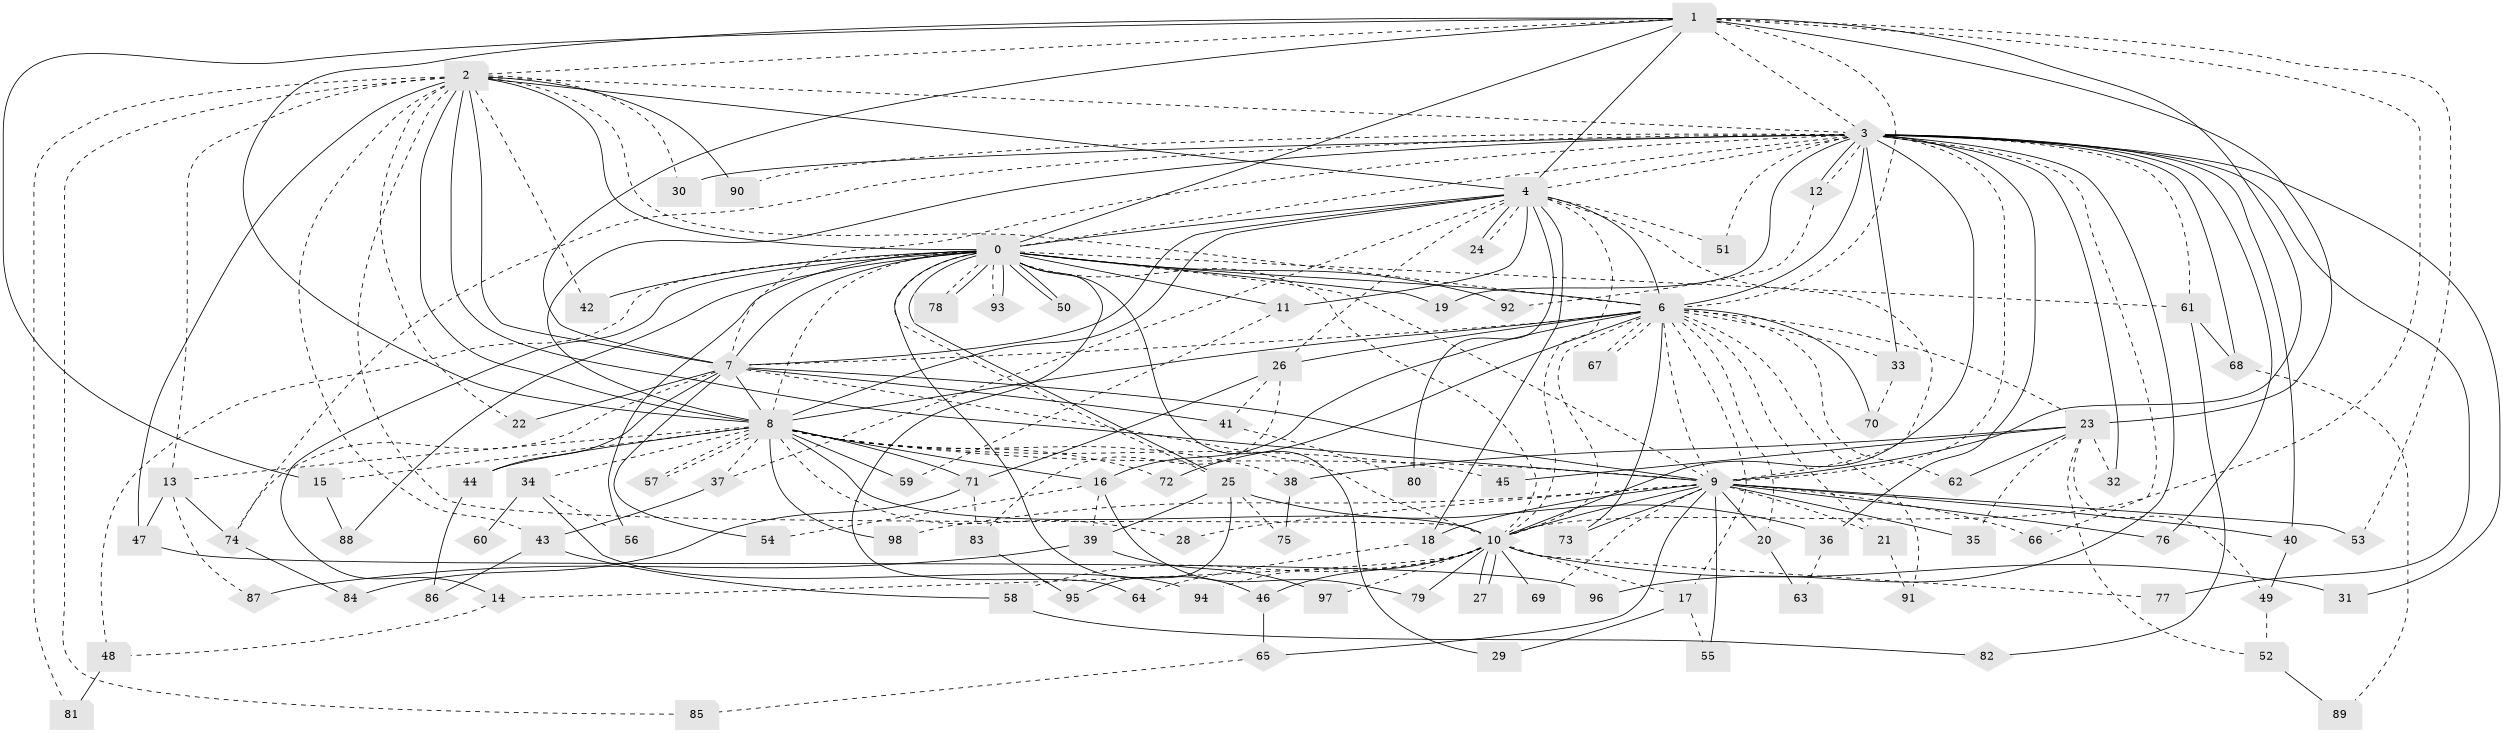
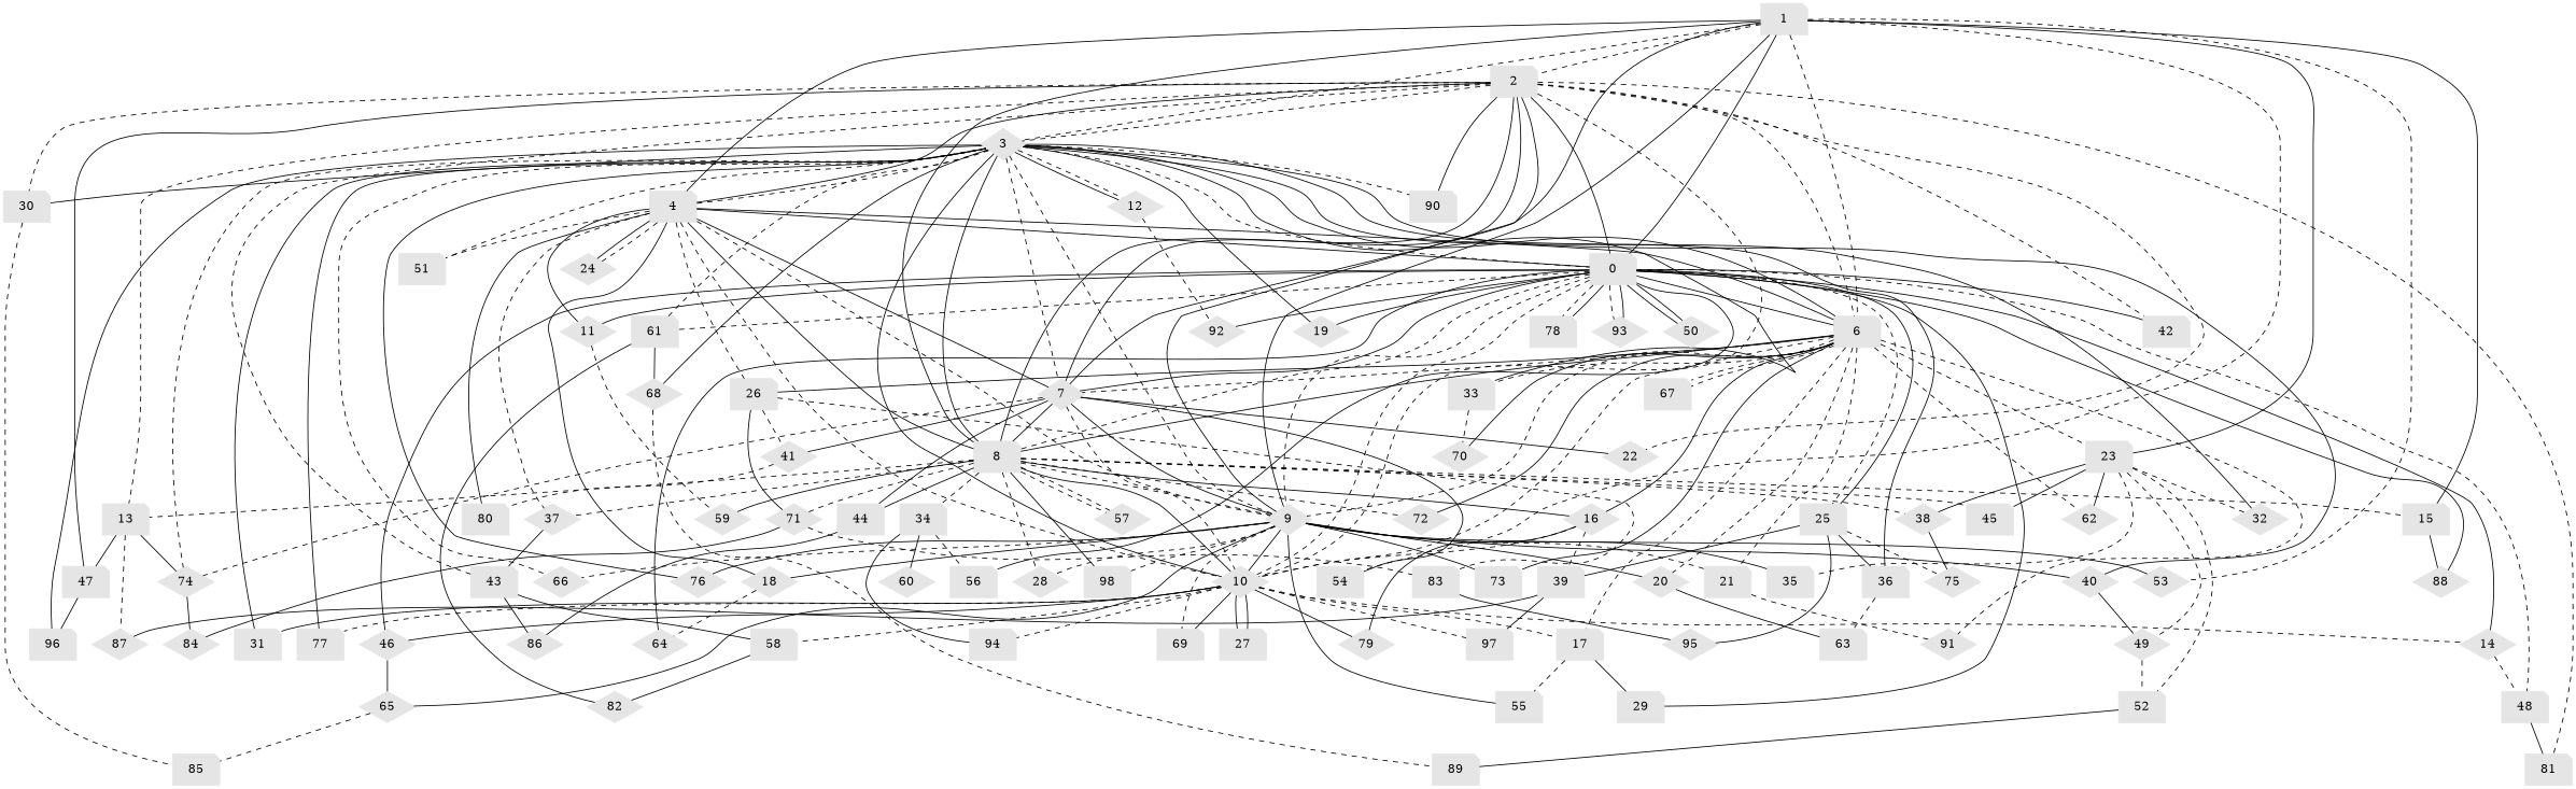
  graph {
    node [color=gray90 shape=note style=filled]
    edge [style=solid]
    1
    2
    3 [shape=diamond]
    4
    n5 [label=0]
    6
    7 [shape=diamond]
    8
    9 [shape=diamond]
    10 [shape=diamond]
    15
    23
    53 [shape=diamond]
    13
    22 [shape=diamond]
    30
    42
    43
    47
    81
    85
    90
    12 [shape=diamond]
    19 [shape=diamond]
    31
    32 [shape=diamond]
    33
    36
    40 [shape=diamond]
    51
    61
    66 [shape=diamond]
    68 [shape=diamond]
    76 [shape=diamond]
    77
    96
    74 [shape=diamond]
    11 [shape=diamond]
    18 [shape=diamond]
    24 [shape=diamond]
    26
    37 [shape=diamond]
    80
    14 [shape=diamond]
    25
    29
    46 [shape=diamond]
    48
    50 [shape=diamond]
    56
    64 [shape=diamond]
    78
    88 [shape=diamond]
    92 [shape=diamond]
    93 [shape=diamond]
    16 [shape=diamond]
    17
    20 [shape=diamond]
    21
    62 [shape=diamond]
    67
    70 [shape=diamond]
    72 [shape=diamond]
    73
    91 [shape=diamond]
    41 [shape=diamond]
    44
    54
    34
    28 [shape=diamond]
    38 [shape=diamond]
    45
    57 [shape=diamond]
    59 [shape=diamond]
    71 [shape=diamond]
    98
    35
    55
    65 [shape=diamond]
    69
    27
    58
    79 [shape=diamond]
    94
    97
    49 [shape=diamond]
    52
    87 [shape=diamond]
    86 [shape=diamond]
    60 [shape=diamond]
    63
    82 [shape=diamond]
    89
    83
    39
    75 [shape=diamond]
    95 [shape=diamond]
    84 [shape=diamond]
    1 -- 2 [style=dashed]
    1 -- 3 [style=dashed]
    1 -- 4
    1 -- n5
    1 -- 6 [style=dashed]
    1 -- 7
    1 -- 8
    1 -- 9
    1 -- 10 [style=dashed]
    1 -- 15
    1 -- 23
    1 -- 53 [style=dashed]
    2 -- 3 [style=dashed]
    2 -- 4
    2 -- n5
    2 -- 6 [style=dashed]
    2 -- 7
    2 -- 8
    2 -- 9
    2 -- 10 [style=dashed]
    2 -- 13 [style=dashed]
    2 -- 22 [style=dashed]
    2 -- 30 [style=dashed]
    2 -- 42 [style=dashed]
    2 -- 43 [style=dashed]
    2 -- 47
    2 -- 81 [style=dashed]
-   2 -- 85 [style=dashed]
+   30 -- 85 [style=dashed]
    2 -- 90
    3 -- 4 [style=dashed]
    3 -- n5 [style=dashed]
    3 -- 6
    3 -- 7 [style=dashed]
    3 -- 8
    3 -- 9 [style=dashed]
    3 -- 10
    3 -- 30
    3 -- 90 [style=dashed]
    3 -- 12
    3 -- 12 [style=dashed]
    3 -- 19
    3 -- 31
    3 -- 32
    3 -- 33
    3 -- 36
    3 -- 40
    3 -- 51 [style=dashed]
    3 -- 61 [style=dashed]
    3 -- 66 [style=dashed]
    3 -- 68
    3 -- 76
    3 -- 77
    3 -- 96
    3 -- 74 [style=dashed]
    4 -- n5
    4 -- 6
    4 -- 7
    4 -- 8
    4 -- 9 [style=dashed]
    4 -- 10 [style=dashed]
    4 -- 51 [style=dashed]
    4 -- 11
    4 -- 18
    4 -- 24
    4 -- 24 [style=dashed]
    4 -- 26 [style=dashed]
    4 -- 37 [style=dashed]
    4 -- 80
    n5 -- 6
    n5 -- 7
    n5 -- 8 [style=dashed]
    n5 -- 9 [style=dashed]
    n5 -- 10 [style=dashed]
    n5 -- 42
    n5 -- 19
    n5 -- 61 [style=dashed]
    n5 -- 11
    n5 -- 14
    n5 -- 25 [style=dashed]
    n5 -- 25
    n5 -- 29
    n5 -- 46
    n5 -- 48 [style=dashed]
    n5 -- 50
    n5 -- 50
    n5 -- 56
    n5 -- 64
    n5 -- 78 [style=dashed]
    n5 -- 78
    n5 -- 88
    n5 -- 92
    n5 -- 93 [style=dashed]
    n5 -- 93
    6 -- 7 [style=dashed]
    6 -- 8
    6 -- 9 [style=dashed]
    6 -- 10 [style=dashed]
    6 -- 23 [style=dashed]
    6 -- 33 [style=dashed]
    6 -- 26
    6 -- 16
    6 -- 17 [style=dashed]
    6 -- 20 [style=dashed]
    6 -- 21 [style=dashed]
    6 -- 62 [style=dashed]
    6 -- 67 [style=dashed]
    6 -- 67 [style=dashed]
    6 -- 70
    6 -- 72
    6 -- 73
    6 -- 91 [style=dashed]
    7 -- 8
    7 -- 9
    7 -- 10 [style=dashed]
    7 -- 22
    7 -- 74 [style=dashed]
    7 -- 41
    7 -- 44
    7 -- 54
    8 -- 9 [style=dashed]
    8 -- 10
    8 -- 15 [style=dashed]
    8 -- 13 [style=dashed]
    8 -- 37 [style=dashed]
    8 -- 16
    8 -- 72 [style=dashed]
    8 -- 44
    8 -- 34 [style=dashed]
    8 -- 28 [style=dashed]
    8 -- 38 [style=dashed]
    8 -- 45 [style=dashed]
    8 -- 57 [style=dashed]
    8 -- 57 [style=dashed]
    8 -- 59
-   8 -- 71
+   8 -- 71 [style=dashed]
    8 -- 98
    9 -- 10
    9 -- 53
    9 -- 40
    9 -- 66 [style=dashed]
    9 -- 76
    9 -- 18
    9 -- 20
    9 -- 21 [style=dashed]
    9 -- 73
    9 -- 28 [style=dashed]
    9 -- 98 [style=dashed]
    9 -- 35
    9 -- 55
    9 -- 65
    9 -- 69 [style=dashed]
    10 -- 31
    10 -- 77 [style=dashed]
    10 -- 14 [style=dashed]
    10 -- 46
    10 -- 17 [style=dashed]
    10 -- 69
    10 -- 27
    10 -- 27
    10 -- 58 [style=dashed]
    10 -- 79
    10 -- 94 [style=dashed]
    10 -- 97 [style=dashed]
    15 -- 88
    23 -- 32 [style=dashed]
    23 -- 62
    23 -- 38
    23 -- 45
    23 -- 35 [style=dashed]
    23 -- 49 [style=dashed]
    23 -- 52 [style=dashed]
    13 -- 47
    13 -- 74
    13 -- 87 [style=dashed]
    43 -- 58
    43 -- 86
    47 -- 96
    12 -- 92 [style=dashed]
    33 -- 70 [style=dashed]
    36 -- 63 [style=dashed]
    40 -- 49
    61 -- 68
    61 -- 82
    68 -- 89 [style=dashed]
    74 -- 84
    11 -- 59 [style=dashed]
    18 -- 64 [style=dashed]
    26 -- 41 [style=dashed]
    26 -- 71
    26 -- 83 [style=dashed]
    37 -- 43
    14 -- 48 [style=dashed]
    25 -- 36
    25 -- 39
    25 -- 75 [style=dashed]
    25 -- 95
    46 -- 65
    48 -- 81
    16 -- 54 [style=dashed]
    16 -- 79
    16 -- 39 [style=dashed]
    17 -- 29
    17 -- 55 [style=dashed]
    20 -- 63
    21 -- 91 [style=dashed]
    41 -- 80 [style=dashed]
    44 -- 86
    34 -- 56 [style=dashed]
    34 -- 94
    34 -- 60
    38 -- 75
    71 -- 83 [style=dashed]
    71 -- 84
    65 -- 85 [style=dashed]
    58 -- 82
    49 -- 52 [style=dashed]
    52 -- 89
    83 -- 95
    39 -- 97
    39 -- 87
  }
